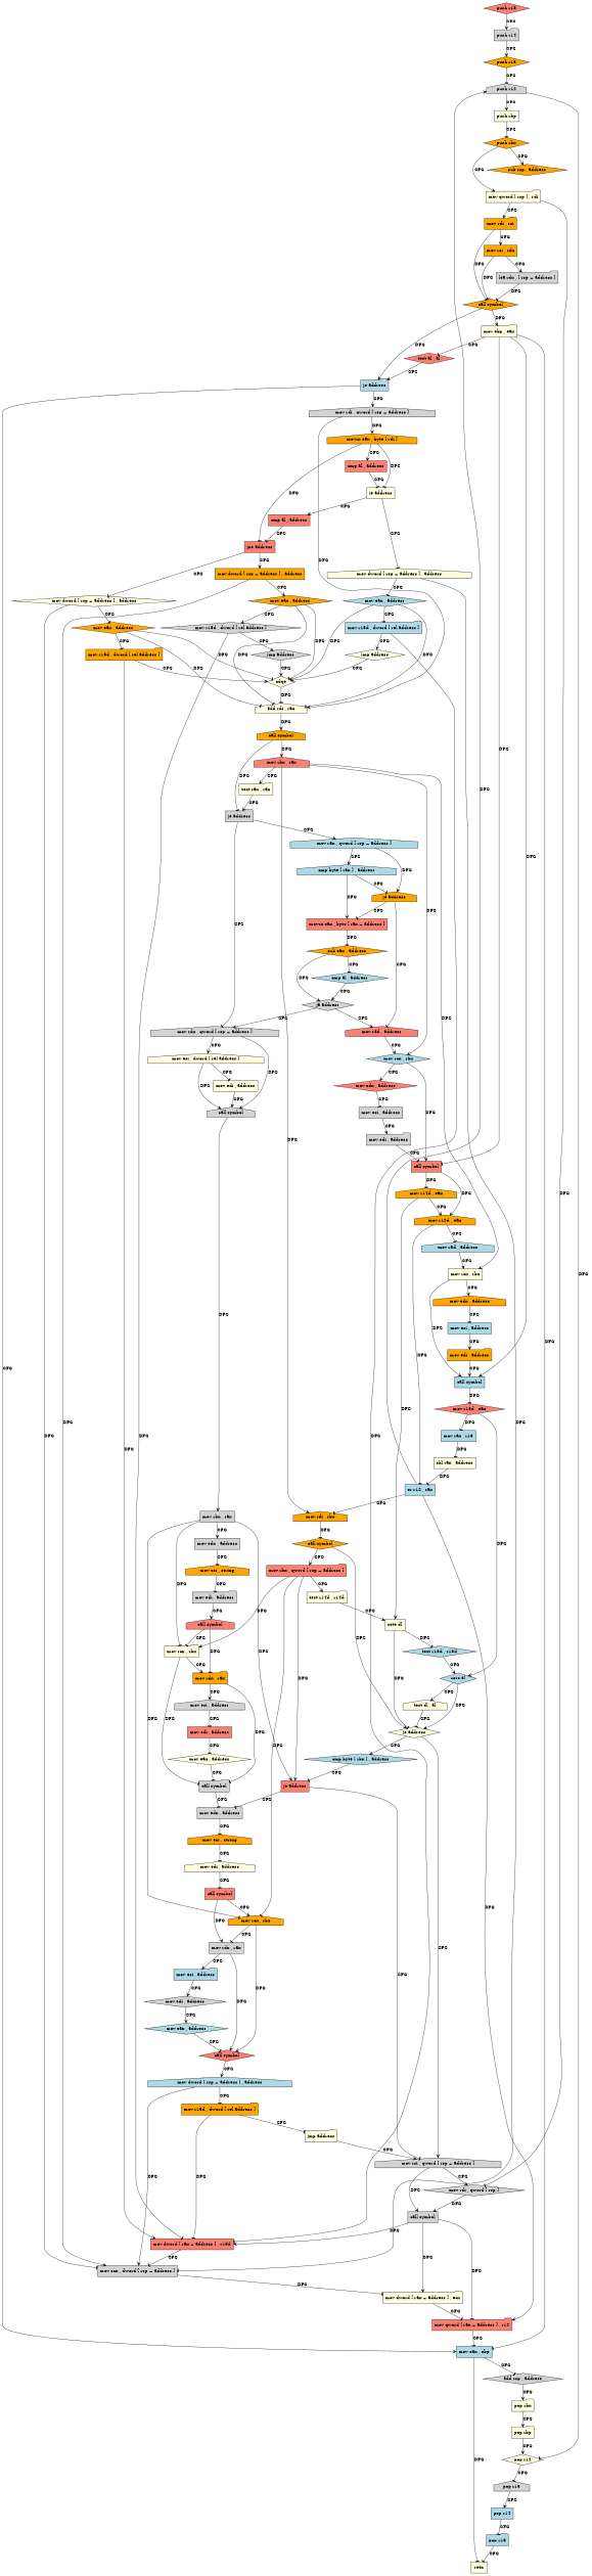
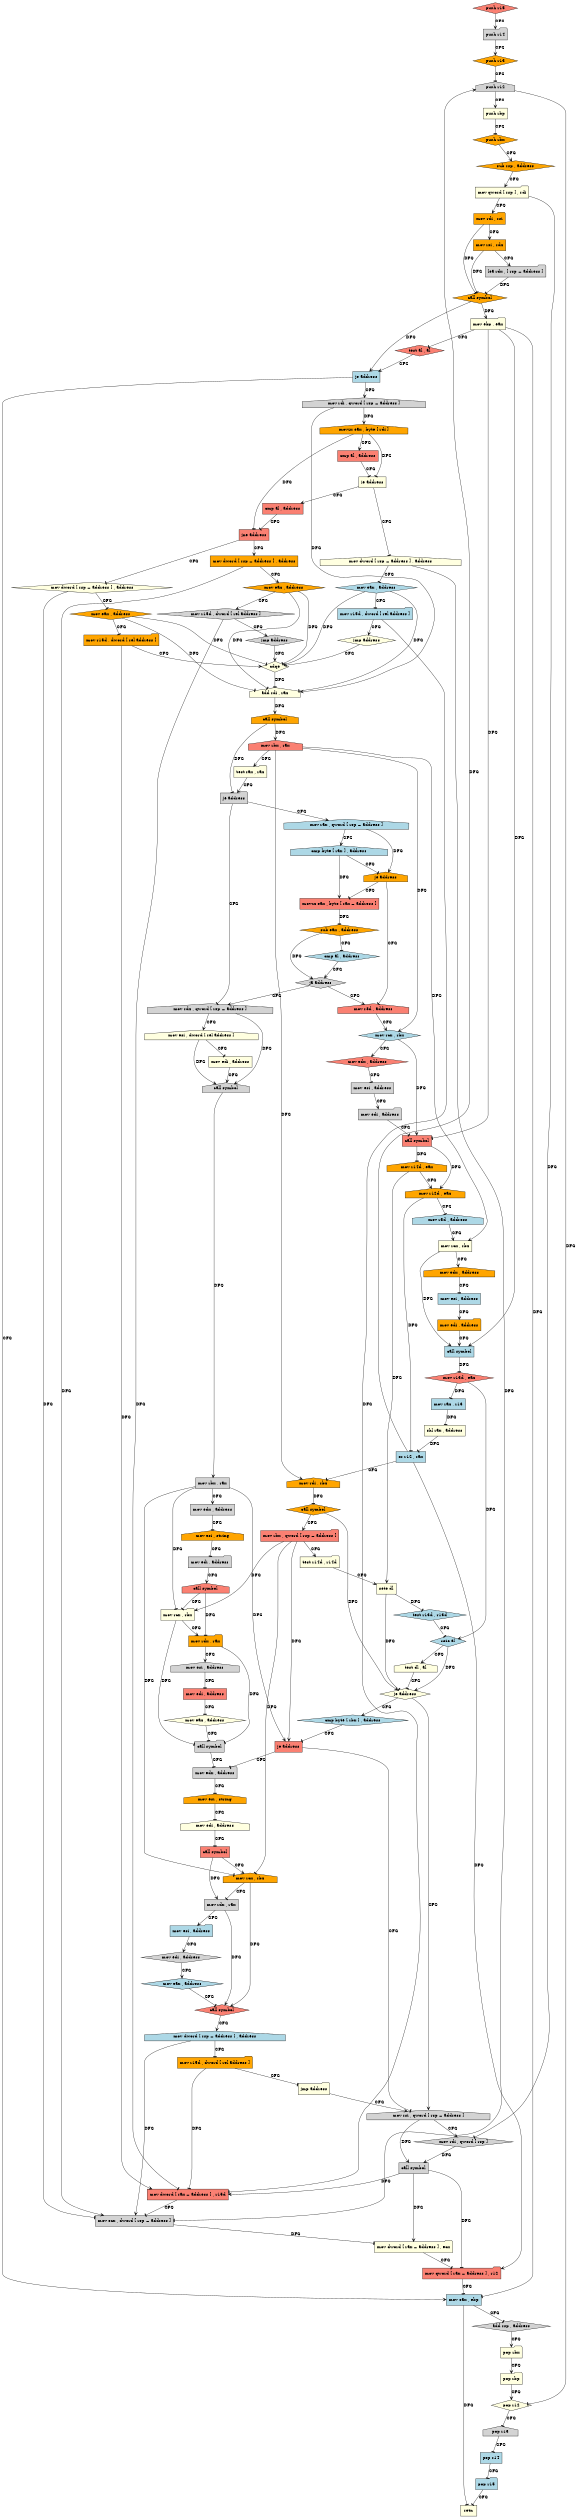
  digraph {
    node [fillcolor=lightyellow shape=diamond style=filled]
    edge [arrowhead=vee]
    n1 [fillcolor=salmon label="push r15"]
    n2 [fillcolor=lightgrey label="push r14" shape=folder]
    n3 [fillcolor=orange label="push r13"]
    n4 [fillcolor=lightgrey label="push r12" shape=house]
    n5 [label="push rbp" shape=box]
    n6 [label="pop r12"]
    n7 [fillcolor=orange label="push rbx"]
    n8 [fillcolor=lightgrey label="pop r13" shape=house]
    n9 [fillcolor=orange label="sub rsp , address"]
    n10 [label="mov qword [ rsp ] , rdi" shape=folder]
    n11 [fillcolor=orange label="mov rdi , rsi" shape=folder]
    n12 [fillcolor=lightgrey label="mov rdi , qword [ rsp ]"]
    n13 [fillcolor=orange label="mov rsi , rdx" shape=box]
    n14 [fillcolor=orange label="call symbol"]
    n15 [fillcolor=lightgrey label="call symbol" shape=box]
    n16 [fillcolor=lightgrey label="lea rdx , [ rsp + address ]" shape=folder]
    n17 [label="mov ebp , eax" shape=folder]
    n18 [fillcolor=lightblue label="je address" shape=folder]
    n19 [fillcolor=salmon label="test al , al"]
    n20 [fillcolor=lightblue label="mov eax , ebp" shape=box]
    n21 [fillcolor=salmon label="call symbol" shape=box]
    n22 [fillcolor=lightblue label="call symbol" shape=box]
    n23 [fillcolor=lightgrey label="mov rdi , qword [ rsp + address ]" shape=house]
    n24 [fillcolor=lightgrey label="add rsp , address"]
    n25 [label=retn shape=box]
    n26 [fillcolor=orange label="mov r14d , eax" shape=house]
    n27 [fillcolor=orange label="mov r12d , eax" shape=house]
    n28 [fillcolor=salmon label="mov r13d , eax"]
    n29 [fillcolor=orange label="movzx eax , byte [ rdi ]" shape=house]
    n30 [label="add rdi , rax" shape=house]
    n31 [label="pop rbx" shape=folder]
    n32 [fillcolor=salmon label="cmp al , address" shape=box]
    n33 [label="je address" shape=box]
    n34 [fillcolor=salmon label="jne address" shape=folder]
    n35 [fillcolor=orange label="call symbol" shape=house]
    n36 [label="pop rbp" shape=folder]
    n37 [fillcolor=lightblue label="pop r14" shape=box]
    n38 [fillcolor=lightblue label="pop r15" shape=folder]
    n39 [label="mov dword [ rsp + address ] , address" shape=house]
    n40 [fillcolor=salmon label="cmp al , address" shape=box]
    n41 [fillcolor=orange label="mov dword [ rsp + address ] , address" shape=box]
    n42 [label="mov dword [ rsp + address ] , address"]
    n43 [fillcolor=lightblue label="mov eax , address"]
    n44 [fillcolor=lightgrey label="mov ecx , dword [ rsp + address ]" shape=box]
    n45 [fillcolor=lightblue label="mov r15d , dword [ rel address ]" shape=folder]
    n46 [label=cdqe]
    n47 [label="mov dword [ rax + address ] , ecx" shape=folder]
    n48 [label="jmp address"]
    n49 [fillcolor=salmon label="mov dword [ rax + address ] , r15d" shape=box]
    n50 [fillcolor=orange label="mov eax , address"]
    n51 [fillcolor=orange label="mov eax , address"]
    n52 [fillcolor=lightgrey label="mov r15d , dword [ rel address ]"]
    n53 [fillcolor=orange label="mov r15d , dword [ rel address ]" shape=folder]
    n54 [fillcolor=salmon label="mov rbx , rax" shape=house]
    n55 [fillcolor=lightgrey label="je address" shape=folder]
    n56 [label="test rax , rax" shape=folder]
    n57 [fillcolor=lightblue label="mov rcx , rbx"]
    n58 [label="mov rcx , rbx" shape=box]
    n59 [fillcolor=orange label="mov rdi , rbx" shape=house]
    n60 [fillcolor=lightgrey label="mov rdx , qword [ rsp + address ]" shape=house]
    n61 [fillcolor=lightblue label="mov rax , qword [ rsp + address ]" shape=house]
    n62 [fillcolor=salmon label="mov edx , address"]
    n63 [fillcolor=orange label="mov edx , address" shape=house]
    n64 [fillcolor=orange label="call symbol"]
    n65 [label="mov esi , dword [ rel address ]" shape=house]
    n66 [fillcolor=lightgrey label="call symbol" shape=house]
    n67 [fillcolor=lightblue label="cmp byte [ rax ] , address" shape=house]
    n68 [fillcolor=orange label="je address" shape=house]
    n69 [label="mov edi , address" shape=box]
    n70 [fillcolor=lightgrey label="mov rbx , rax" shape=box]
    n71 [fillcolor=salmon label="movzx eax , byte [ rax + address ]" shape=box]
    n72 [fillcolor=salmon label="mov r8d , address" shape=house]
    n73 [fillcolor=orange label="sub eax , address"]
    n74 [fillcolor=lightgrey label="jmp address"]
    n75 [fillcolor=lightgrey label="mov edx , address" shape=box]
    n76 [label="mov rcx , rbx" shape=folder]
    n77 [fillcolor=salmon label="je address" shape=box]
    n78 [fillcolor=orange label="mov rcx , rbx" shape=house]
    n79 [fillcolor=orange label="mov esi , string" shape=house]
    n80 [fillcolor=orange label="mov rdx , rax" shape=folder]
    n81 [fillcolor=lightgrey label="call symbol" shape=folder]
    n82 [fillcolor=lightgrey label="mov edx , address" shape=folder]
    n83 [fillcolor=lightgrey label="mov rsi , qword [ rsp + address ]" shape=house]
    n84 [fillcolor=lightgrey label="mov rdx , rax" shape=box]
    n85 [fillcolor=salmon label="call symbol"]
    n86 [fillcolor=lightgrey label="mov edi , address" shape=folder]
    n87 [fillcolor=salmon label="call symbol" shape=house]
    n88 [fillcolor=lightgrey label="mov esi , address" shape=house]
    n89 [fillcolor=salmon label="mov edi , address" shape=box]
    n90 [label="mov eax , address"]
    n91 [fillcolor=orange label="mov esi , string" shape=house]
    n92 [label="mov edi , address" shape=house]
    n93 [fillcolor=lightblue label="cmp al , address"]
    n94 [fillcolor=lightgrey label="ja address"]
    n95 [fillcolor=salmon label="mov qword [ rax + address ] , r12" shape=folder]
    n96 [fillcolor=lightgrey label="mov esi , address" shape=box]
    n97 [fillcolor=lightgrey label="mov edi , address" shape=folder]
    n98 [label="sete dl" shape=box]
    n99 [fillcolor=lightblue label="mov r8d , address" shape=house]
    n100 [fillcolor=lightblue label="or r12 , rax" shape=box]
    n101 [label="je address"]
    n102 [fillcolor=lightblue label="test r13d , r13d"]
    n103 [fillcolor=lightblue label="mov esi , address" shape=box]
    n104 [fillcolor=orange label="mov edi , address" shape=folder]
    n105 [fillcolor=lightblue label="mov rax , r13" shape=box]
    n106 [fillcolor=lightblue label="sete al"]
    n107 [label="shl rax , address" shape=box]
    n108 [label="test dl , al" shape=house]
    n109 [fillcolor=salmon label="mov rbx , qword [ rsp + address ]" shape=folder]
    n110 [label="test r14d , r14d" shape=folder]
    n111 [fillcolor=lightblue label="cmp byte [ rbx ] , address"]
    n112 [fillcolor=salmon label="call symbol" shape=box]
    n113 [fillcolor=lightblue label="mov esi , address" shape=folder]
    n114 [fillcolor=lightblue label="mov dword [ rsp + address ] , address" shape=house]
    n115 [fillcolor=lightgrey label="mov edi , address"]
    n116 [fillcolor=lightblue label="mov eax , address"]
    n117 [fillcolor=orange label="mov r15d , dword [ rel address ]" shape=folder]
    n118 [label="jmp address" shape=folder]
    n1 -> n2 [label=CFG]
    n2 -> n3 [label=CFG]
    n3 -> n4 [arrowhead=tee label=CFG]
    n4 -> n5 [label=CFG]
    n4 -> n6 [arrowhead=tee label=DFG]
    n5 -> n7 [arrowhead=tee label=CFG]
    n6 -> n8 [arrowhead=tee label=CFG]
    n7 -> n9 [label=CFG]
-   n8 -> n37 [label=CFG]
-   n7 -> n10 [label=CFG]
+   n8 -> n37 [arrowhead=tee label=CFG]
+   n9 -> n10 [label=CFG]
    n10 -> n11 [label=CFG]
    n10 -> n12 [arrowhead=tee label=DFG]
    n11 -> n13 [label=CFG]
    n11 -> n14 [arrowhead=tee label=DFG]
    n12 -> n15 [label=DFG]
    n13 -> n14 [arrowhead=tee label=DFG]
    n13 -> n16 [label=CFG]
    n14 -> n17 [label=DFG]
    n14 -> n18 [label=DFG]
    n15 -> n47 [label=DFG]
    n15 -> n49 [label=DFG]
    n15 -> n95 [arrowhead=tee label=DFG]
    n16 -> n14 [arrowhead=tee label=DFG]
    n17 -> n19 [arrowhead=tee label=CFG]
    n17 -> n20 [arrowhead=tee label=DFG]
    n17 -> n21 [arrowhead=tee label=DFG]
    n17 -> n22 [label=DFG]
    n18 -> n20 [label=CFG]
    n18 -> n23 [label=CFG]
    n19 -> n18 [label=CFG]
    n20 -> n24 [arrowhead=tee label=CFG]
    n20 -> n25 [arrowhead=tee label=DFG]
    n21 -> n26 [arrowhead=tee label=DFG]
    n21 -> n27 [label=DFG]
    n22 -> n28 [arrowhead=tee label=DFG]
    n23 -> n29 [label=DFG]
    n23 -> n30 [label=DFG]
    n24 -> n31 [label=CFG]
    n26 -> n27 [label=CFG]
    n26 -> n98 [label=DFG]
    n27 -> n99 [arrowhead=tee label=CFG]
    n27 -> n100 [arrowhead=tee label=DFG]
    n28 -> n105 [arrowhead=tee label=DFG]
    n28 -> n106 [label=DFG]
    n29 -> n32 [label=CFG]
    n29 -> n33 [arrowhead=tee label=DFG]
    n29 -> n34 [arrowhead=tee label=DFG]
    n30 -> n35 [label=DFG]
    n31 -> n36 [label=CFG]
    n32 -> n33 [arrowhead=tee label=CFG]
    n33 -> n39 [arrowhead=tee label=CFG]
    n33 -> n40 [label=CFG]
    n34 -> n41 [label=CFG]
    n34 -> n42 [arrowhead=tee label=CFG]
    n35 -> n54 [label=DFG]
    n35 -> n55 [arrowhead=tee label=DFG]
    n36 -> n6 [label=CFG]
    n37 -> n38 [arrowhead=tee label=CFG]
    n38 -> n25 [arrowhead=tee label=CFG]
    n39 -> n43 [arrowhead=tee label=CFG]
    n39 -> n44 [arrowhead=tee label=DFG]
    n40 -> n34 [arrowhead=tee label=CFG]
    n41 -> n44 [label=DFG]
    n41 -> n50 [label=CFG]
    n42 -> n44 [arrowhead=tee label=DFG]
    n42 -> n51 [arrowhead=tee label=CFG]
    n43 -> n30 [arrowhead=tee label=DFG]
    n43 -> n45 [arrowhead=tee label=CFG]
    n43 -> n46 [arrowhead=tee label=DFG]
    n44 -> n47 [arrowhead=tee label=DFG]
    n45 -> n48 [label=CFG]
    n45 -> n49 [arrowhead=tee label=DFG]
    n46 -> n30 [arrowhead=tee label=DFG]
    n47 -> n95 [arrowhead=tee label=CFG]
    n48 -> n46 [arrowhead=tee label=CFG]
    n49 -> n44 [arrowhead=tee label=CFG]
    n50 -> n30 [arrowhead=tee label=DFG]
    n50 -> n46 [arrowhead=tee label=DFG]
    n50 -> n52 [label=CFG]
    n51 -> n30 [arrowhead=tee label=DFG]
    n51 -> n46 [arrowhead=tee label=DFG]
    n51 -> n53 [arrowhead=tee label=CFG]
    n52 -> n49 [arrowhead=tee label=DFG]
    n52 -> n74 [label=CFG]
    n53 -> n46 [label=CFG]
    n53 -> n49 [label=DFG]
    n54 -> n56 [label=CFG]
    n54 -> n57 [label=DFG]
    n54 -> n58 [label=DFG]
    n54 -> n59 [label=DFG]
    n55 -> n60 [arrowhead=tee label=CFG]
    n55 -> n61 [label=CFG]
    n56 -> n55 [label=CFG]
    n57 -> n21 [label=DFG]
    n57 -> n62 [label=CFG]
    n58 -> n22 [label=DFG]
    n58 -> n63 [label=CFG]
    n59 -> n64 [arrowhead=tee label=DFG]
    n60 -> n65 [label=CFG]
    n60 -> n66 [label=DFG]
    n61 -> n67 [label=CFG]
    n61 -> n68 [label=DFG]
    n62 -> n96 [arrowhead=tee label=CFG]
    n63 -> n103 [arrowhead=tee label=CFG]
    n64 -> n101 [label=DFG]
    n64 -> n109 [label=CFG]
    n65 -> n66 [label=DFG]
    n65 -> n69 [arrowhead=tee label=CFG]
    n66 -> n70 [label=DFG]
    n67 -> n68 [arrowhead=tee label=CFG]
    n67 -> n71 [label=DFG]
    n68 -> n71 [arrowhead=tee label=CFG]
    n68 -> n72 [arrowhead=tee label=CFG]
    n69 -> n66 [label=CFG]
    n70 -> n75 [label=CFG]
    n70 -> n76 [arrowhead=tee label=DFG]
    n70 -> n77 [label=DFG]
    n70 -> n78 [arrowhead=tee label=DFG]
    n71 -> n73 [arrowhead=tee label=DFG]
    n72 -> n57 [label=CFG]
    n73 -> n93 [arrowhead=tee label=CFG]
    n73 -> n94 [label=DFG]
    n74 -> n46 [label=CFG]
    n75 -> n79 [arrowhead=tee label=CFG]
    n76 -> n80 [label=CFG]
    n76 -> n81 [arrowhead=tee label=DFG]
    n77 -> n82 [arrowhead=tee label=CFG]
    n77 -> n83 [arrowhead=tee label=CFG]
    n78 -> n84 [arrowhead=tee label=CFG]
    n78 -> n85 [label=DFG]
    n79 -> n86 [arrowhead=tee label=CFG]
    n80 -> n81 [arrowhead=tee label=DFG]
    n80 -> n88 [label=CFG]
    n81 -> n82 [arrowhead=tee label=CFG]
    n82 -> n91 [arrowhead=tee label=CFG]
    n83 -> n12 [label=CFG]
    n83 -> n15 [label=DFG]
    n84 -> n85 [label=DFG]
    n84 -> n113 [label=CFG]
    n85 -> n114 [label=CFG]
    n86 -> n87 [label=CFG]
    n87 -> n76 [arrowhead=tee label=CFG]
    n87 -> n80 [arrowhead=tee label=DFG]
    n88 -> n89 [arrowhead=tee label=CFG]
    n89 -> n90 [arrowhead=tee label=CFG]
    n90 -> n81 [arrowhead=tee label=CFG]
    n91 -> n92 [arrowhead=tee label=CFG]
    n92 -> n112 [arrowhead=tee label=CFG]
    n93 -> n94 [label=CFG]
    n94 -> n60 [label=CFG]
    n94 -> n72 [label=CFG]
    n95 -> n20 [arrowhead=tee label=CFG]
    n96 -> n97 [label=CFG]
    n97 -> n21 [arrowhead=tee label=CFG]
    n98 -> n101 [arrowhead=tee label=DFG]
    n98 -> n102 [arrowhead=tee label=DFG]
    n99 -> n58 [label=CFG]
    n100 -> n4 [label=DFG]
    n100 -> n59 [arrowhead=tee label=CFG]
    n100 -> n95 [label=DFG]
    n101 -> n83 [label=CFG]
    n101 -> n111 [label=CFG]
-   n102 -> n106 [label=CFG]
+   n102 -> n106 [arrowhead=tee label=CFG]
    n103 -> n104 [label=CFG]
    n104 -> n22 [label=CFG]
    n105 -> n107 [arrowhead=tee label=DFG]
    n106 -> n101 [label=DFG]
    n106 -> n108 [label=CFG]
    n107 -> n100 [arrowhead=tee label=DFG]
    n108 -> n101 [arrowhead=tee label=CFG]
    n109 -> n76 [label=DFG]
    n109 -> n77 [label=DFG]
    n109 -> n78 [arrowhead=tee label=DFG]
    n109 -> n110 [label=CFG]
    n110 -> n98 [label=CFG]
    n111 -> n77 [arrowhead=tee label=CFG]
    n112 -> n78 [label=CFG]
    n112 -> n84 [label=DFG]
    n113 -> n115 [label=CFG]
    n114 -> n44 [label=DFG]
    n114 -> n117 [arrowhead=tee label=CFG]
    n115 -> n116 [label=CFG]
    n116 -> n85 [arrowhead=tee label=CFG]
    n117 -> n49 [arrowhead=tee label=DFG]
    n117 -> n118 [arrowhead=tee label=CFG]
    n118 -> n83 [label=CFG]
  }
